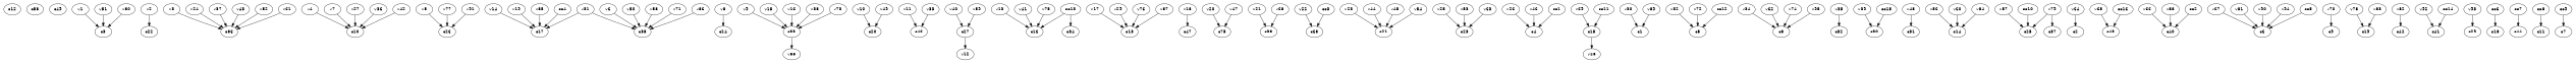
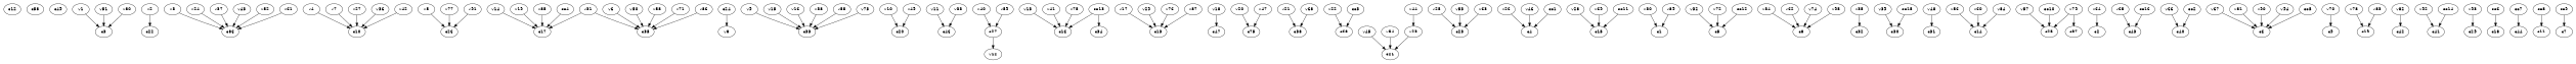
  strict digraph {
    fontname="DejaVu Sans"
    node [fontname="DejaVu Sans"]
    edge [fontname="DejaVu Sans" weight=1]
    c12
    n2 [label=c58]
    c49
    v1
    c3
    v2
    c22
    n8 [label=c86]
    v3
    v4
    c10
    v5
    c26
    v6
    c35
    v7
    v8
    c24
    v9
    c33
    v10
    c20
    v11
    c46
    c27
    v12
    v13
    c16
    v14
    c17
    v15
    v16
    v17
    c13
    v18
    c47
    v19
    n38 [label=c75]
    v20
    v21
    c38
    n42 [label=c68]
    v22
    v23
    c21
    v24
    v25
    c23
    v26
    c4
    v27
    v28
    c15
    v29
    v30
    c1
    v31
    v32
    c5
    v33
    v34
    c8
    v35
    c32
    v36
    v37
    v38
    v39
    c30
    v40
    v41
    v42
    v43
    v44
    v45
    v46
    v47
    v48
    c31
    v49
    v50
    v51
    v52
    v53
    v54
    v55
    v56
    c14
    v57
    c25
    v58
    v59
    v60
    v61
    v62
    v63
    v64
    c2
    v65
    c43
    v66
    c40
    v67
    c6
    v68
    v69
    v70
    c9
    v71
    v72
    v73
    v74
    v75
    v76
    v77
    v78
    c19
    v79
    c37
    v80
    v81
    v82
    c42
    v83
    v84
    v85
    v86
    v87
-   v88
    v89
    v90
    v91
    v92
    c41
    v93
    c29
    v94
    v95
    co1
    co2
    co3
    co4
    co5
    co6
    c18
    co7
    c44
    co8
    c11
    co9
    c7
    co10
    co11
    co12
    co13
    c34
    co14
    co15
    co16
    v1 -> c3
    v2 -> c22
    v3 -> n8
    v4 -> c10
    v5 -> c26
    v6 -> c35
    v7 -> c10
-   v8 -> c24
+   c24 -> v8
    v9 -> c33
    v10 -> c20
    v11 -> c46
    c27 -> v12
    v13 -> c16
    v14 -> c17
    v15 -> c33
    v16 -> c33
    v17 -> c13
    v18 -> c47
    v19 -> c17
    v20 -> n38
    v21 -> c38
    v22 -> n42
    v23 -> c21
    v24 -> n8
    v25 -> c23
    v26 -> c4
    v27 -> c10
-   c15 -> v28
+   v28 -> c15
    v29 -> c13
    v30 -> c1
    v31 -> c35
    v31 -> c17
    v32 -> c5
    v33 -> c46
    v34 -> c8
    v35 -> c32
    v36 -> c10
    v37 -> n8
    v38 -> c33
    v39 -> c30
    v40 -> c27
    v41 -> c16
    v42 -> c10
    v43 -> n8
-   v44 -> c21
+   v44 -> v23
    v45 -> c21
    v46 -> c4
    v47 -> n38
    v48 -> c31
    v49 -> c20
    v50 -> c35
    v51 -> c3
    v52 -> n8
    v53 -> c23
    v54 -> c21
-   c33 -> v55
+   v55 -> c33
    v56 -> c14
    v57 -> c25
    v58 -> c35
    v59 -> c27
    v60 -> c14
    v61 -> n8
    v62 -> c8
    v63 -> c23
    v64 -> c2
    v65 -> c43
    v66 -> c40
    v67 -> c6
    v68 -> c38
    v69 -> c15
    v70 -> c9
    v71 -> c35
    v72 -> c5
    v73 -> c33
    v74 -> c8
    v75 -> c16
    v76 -> c13
    v77 -> c26
    v78 -> c19
    v79 -> c25
    v79 -> c37
    v80 -> c3
    v81 -> c6
    v82 -> c42
    v83 -> c19
    v84 -> c14
    v85 -> c17
    v86 -> c35
    v87 -> c13
-   v88 -> c40
    v89 -> c1
    v90 -> c6
    v91 -> c26
    v92 -> c41
    v93 -> c29
    v94 -> c6
    v95 -> c8
    co1 -> c4
    co2 -> c40
    co3 -> n42
    co4 -> c17
    co5 -> c6
    co6 -> c18
    co7 -> c44
    co8 -> c11
    co9 -> c7
    co10 -> c25
    co11 -> c15
    co12 -> c5
    co13 -> c16
    co13 -> c34
    co14 -> c41
    co15 -> c30
    co16 -> c43
  }
